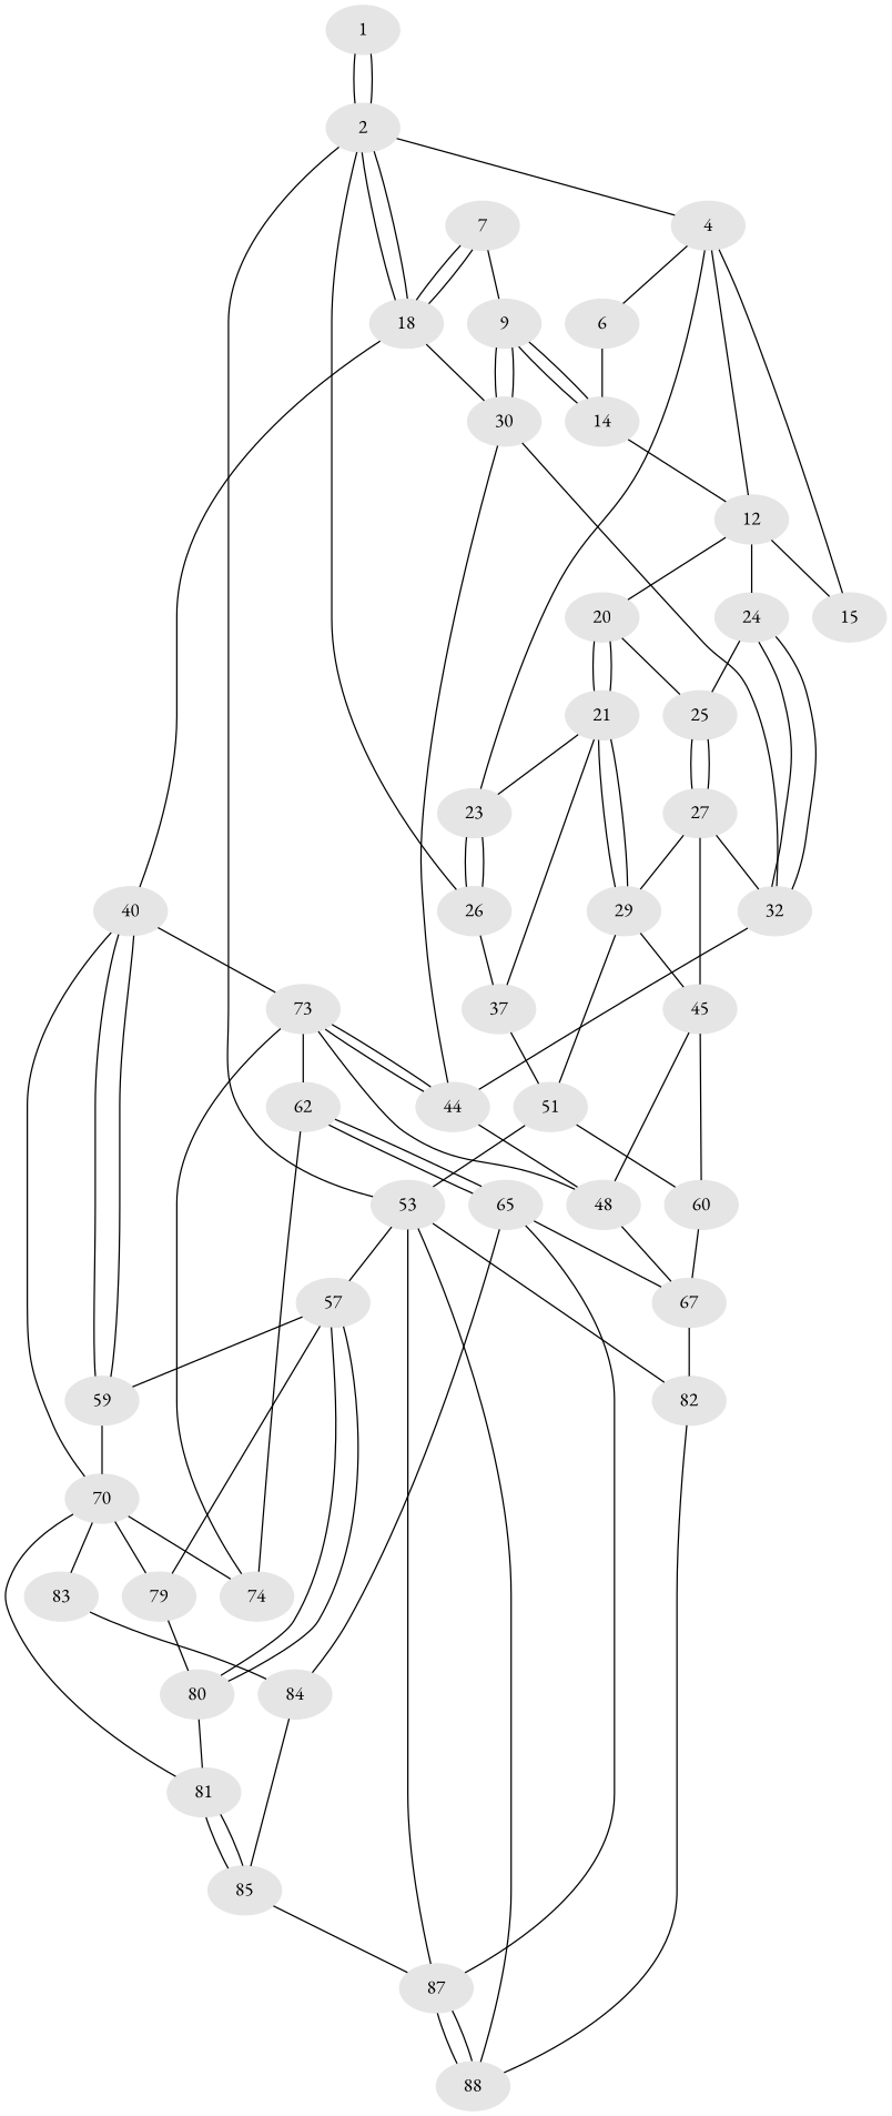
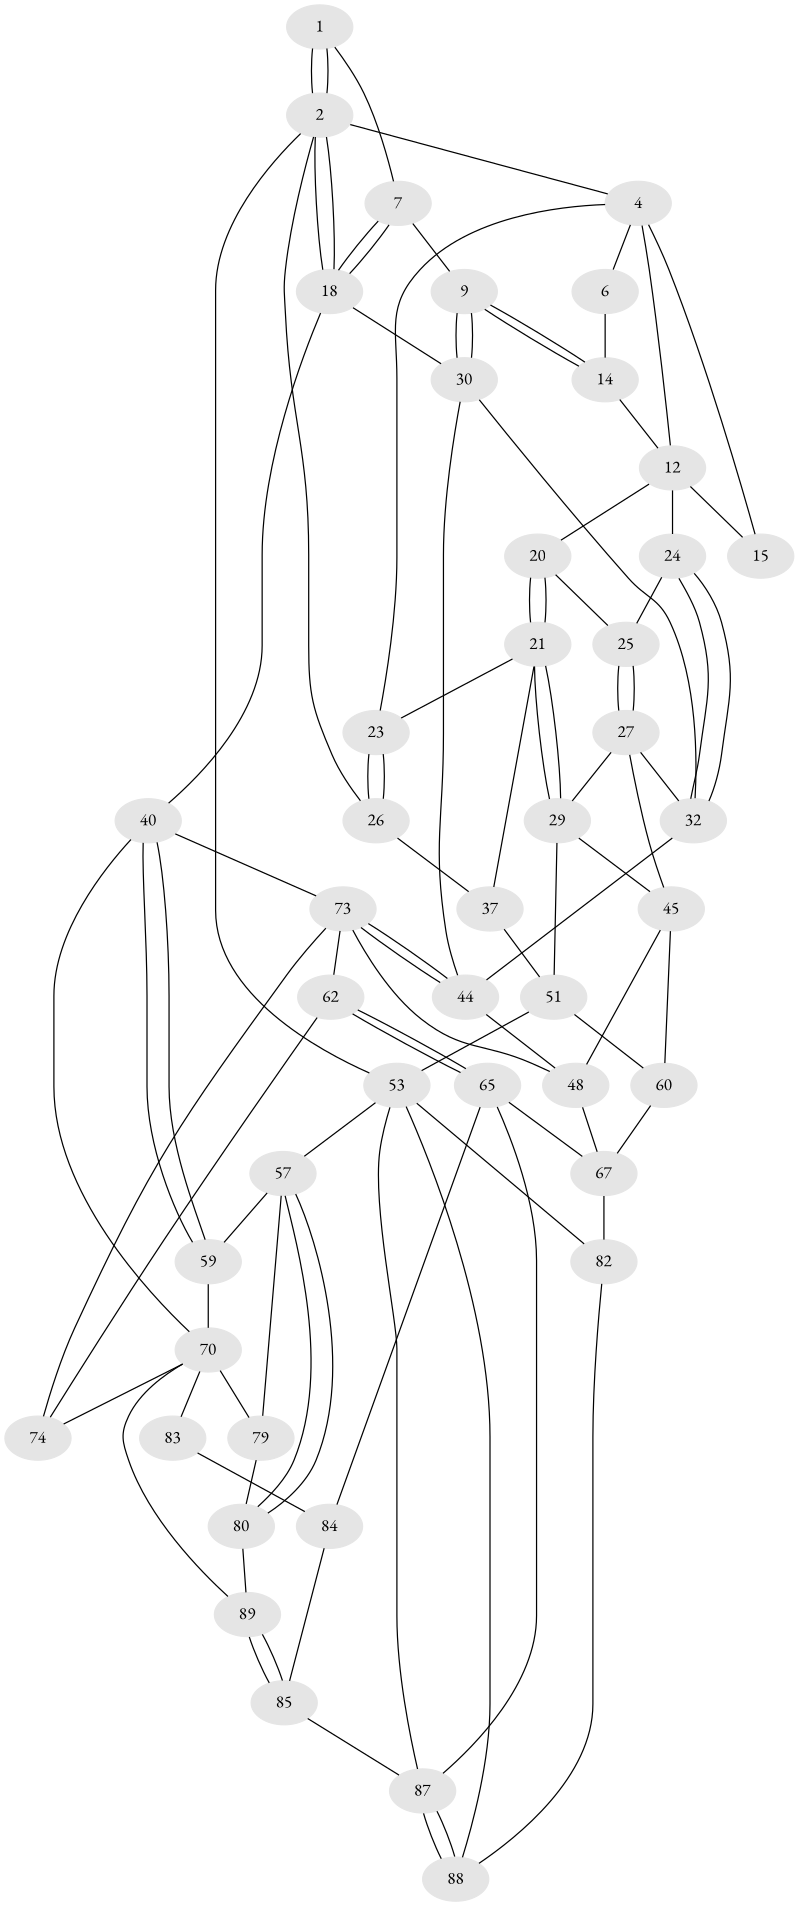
  graph {
    fontname="EB Garamond"
    node [color=gray90 fontname="EB Garamond" style=filled]
    edge [fontname="EB Garamond"]
    2 [super="+3"]
    1
    7 [super="+8"]
    4 [super="+5+16"]
    18 [super="+33"]
    26
    53 [super="+75+54"]
    9
    6
    12 [super="+17+13"]
    15
    23
    30 [super="+31"]
    40 [super="+41"]
    37
    57 [super="+58"]
    82 [super="+89"]
    87 [super="+90"]
    88
    n20 [label=14 super="+11"]
    20
    24
    32 [super="+38"]
    44 [super="+47"]
    21 [super="+22"]
    25
    n27 [label=73 super="+62"]
    59 [super="+69"]
    70 [super="+71"]
    29 [super="+39"]
    27 [super="+28"]
    45 [super="+50"]
    51 [super="+52+61"]
    48 [super="+49"]
    60
    n36 [label=62]
    74
    79
-   81
+   81 [label=89]
    83
    67 [super="+68"]
    65 [super="+66"]
    80
    84 [super="+86"]
    85
    2 -- 4
    2 -- 18
    2 -- 18
    2 -- 26
    2 -- 53 [weight=2]
    1 -- 2
    1 -- 2
+   1 -- 7
    7 -- 18 [weight=2]
    7 -- 18
    7 -- 9
    4 -- 6
    4 -- 12
    4 -- 15 [weight=2]
    4 -- 23
    18 -- 30
    18 -- 40 [weight=2]
    26 -- 37
    53 -- 57
    53 -- 82 [weight=2]
    53 -- 87
    53 -- 88
    9 -- 30
    9 -- 30
    9 -- n20
    9 -- n20
    6 -- n20
    12 -- 15
    12 -- 20
    12 -- 24
    23 -- 26
    23 -- 26
    30 -- 32
    30 -- 44
    40 -- n27
    40 -- 59
    40 -- 59
    40 -- 70
    37 -- 51
    57 -- 59 [weight=2]
    57 -- 79
    57 -- 80
    57 -- 80
    82 -- 88
    87 -- 88
    87 -- 88
    n20 -- 12 [weight=2]
    20 -- 21
    20 -- 21
    20 -- 25
    24 -- 32
    24 -- 32
    24 -- 25
    32 -- 44
    44 -- 48
    21 -- 23
    21 -- 37
    21 -- 29 [weight=2]
    21 -- 29
    25 -- 27
    25 -- 27
    n27 -- 44
    n27 -- 44
    n27 -- 48
    n27 -- n36
    n27 -- 74
    59 -- 70 [weight=2]
    70 -- 74
    70 -- 79
    70 -- 81
    70 -- 83
    29 -- 45
    29 -- 51
    27 -- 32
    27 -- 29
    27 -- 45
    45 -- 48
    45 -- 60
    51 -- 53 [weight=2]
    51 -- 60
    48 -- 67
    60 -- 67
    n36 -- 74
    n36 -- 65
    n36 -- 65
    79 -- 80
    81 -- 85
    81 -- 85
    83 -- 84 [weight=2]
    67 -- 82
    65 -- 87
    65 -- 67
    65 -- 84
    80 -- 81
    84 -- 85
    85 -- 87
  }
